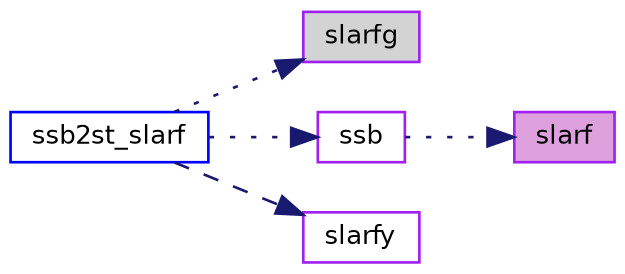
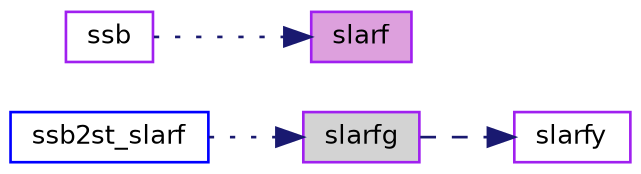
  digraph {
    rankdir=LR
    node [color=purple fillcolor=white fontname=Helvetica fontsize=10 shape=record style=filled]
    edge [color=midnightblue fontname=Helvetica fontsize=10 labelfontname=Helvetica labelfontsize=10 style=dotted]
    n1 [color=blue fontcolor=black height=0.2 label=ssb2st_slarf width=0.4]
    n2 [fillcolor=lightgrey height=0.2 label=slarfg width=0.4]
    n3 [height=0.2 label=ssb width=0.4]
    n4 [height=0.2 label=slarfy width=0.4]
    n5 [fillcolor=plum height=0.2 label=slarf width=0.4]
    n1 -> n2
-   n1 -> n3
-   n1 -> n4 [style=dashed]
+   n2 -> n4 [style=dashed]
    n3 -> n5
  }
